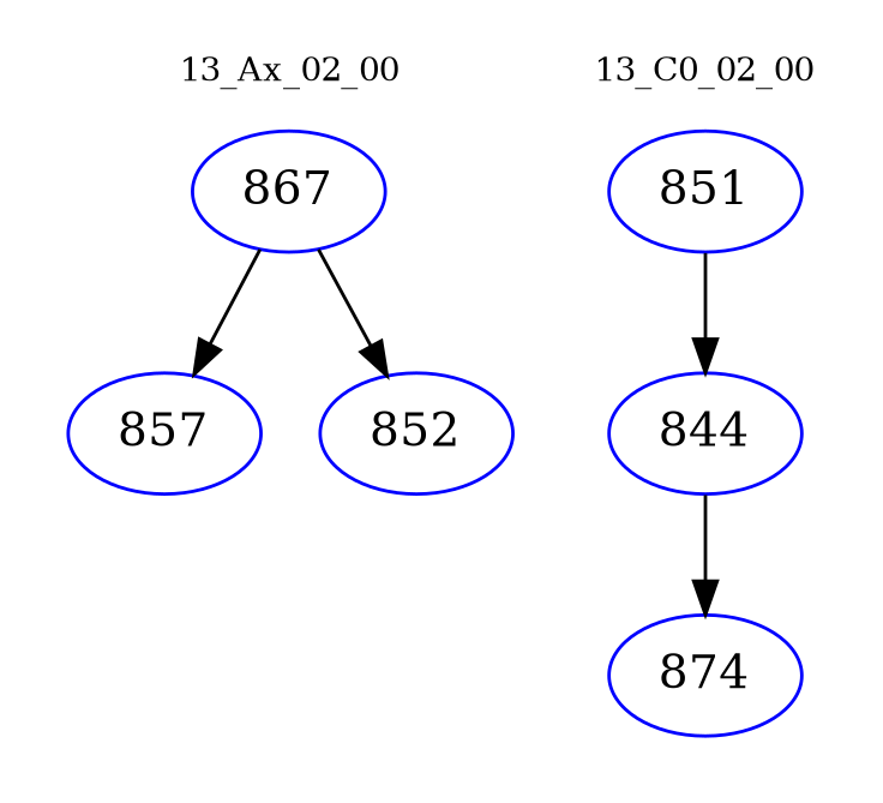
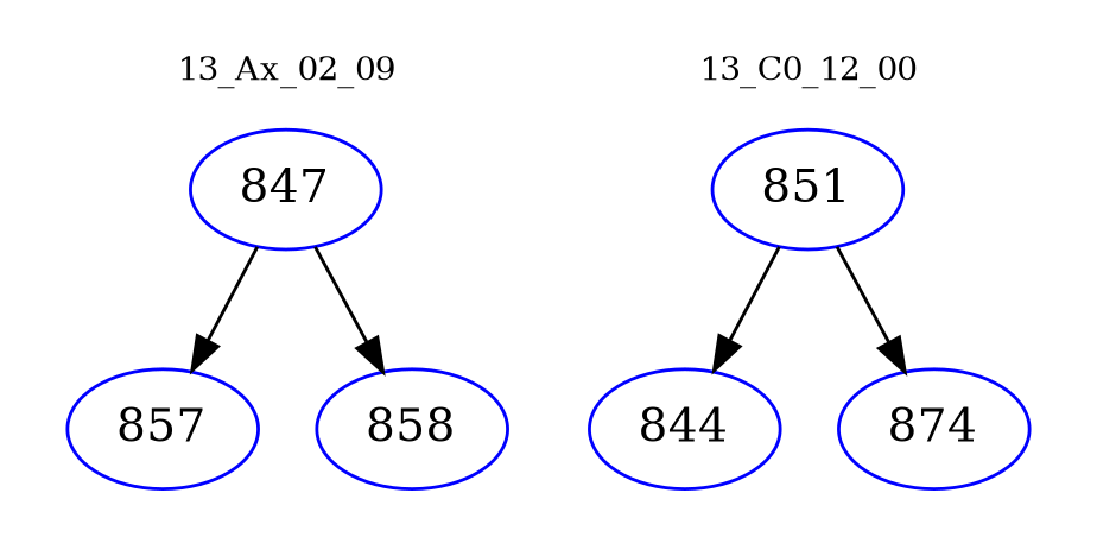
  digraph {
    node [color=blue]
    edge [color=black]
    n1 [label=857]
-   n2 [label=867]
-   n3 [label=852]
+   n2 [label=847]
+   n3 [label=858]
    n4 [label=851]
    n5 [label=844]
    n6 [label=874]
    subgraph cluster_1 {
      color=white
      fontsize=10
-     label="13_Ax_02_00"
+     label="13_Ax_02_09"
      n1
      n2
      n3
    }
    subgraph cluster_2 {
      color=white
      fontsize=10
-     label="13_C0_02_00"
+     label="13_C0_12_00"
      n4
      n5
      n6
    }
    n2 -> n1
    n2 -> n3
    n4 -> n5
-   n5 -> n6
+   n4 -> n6
  }
